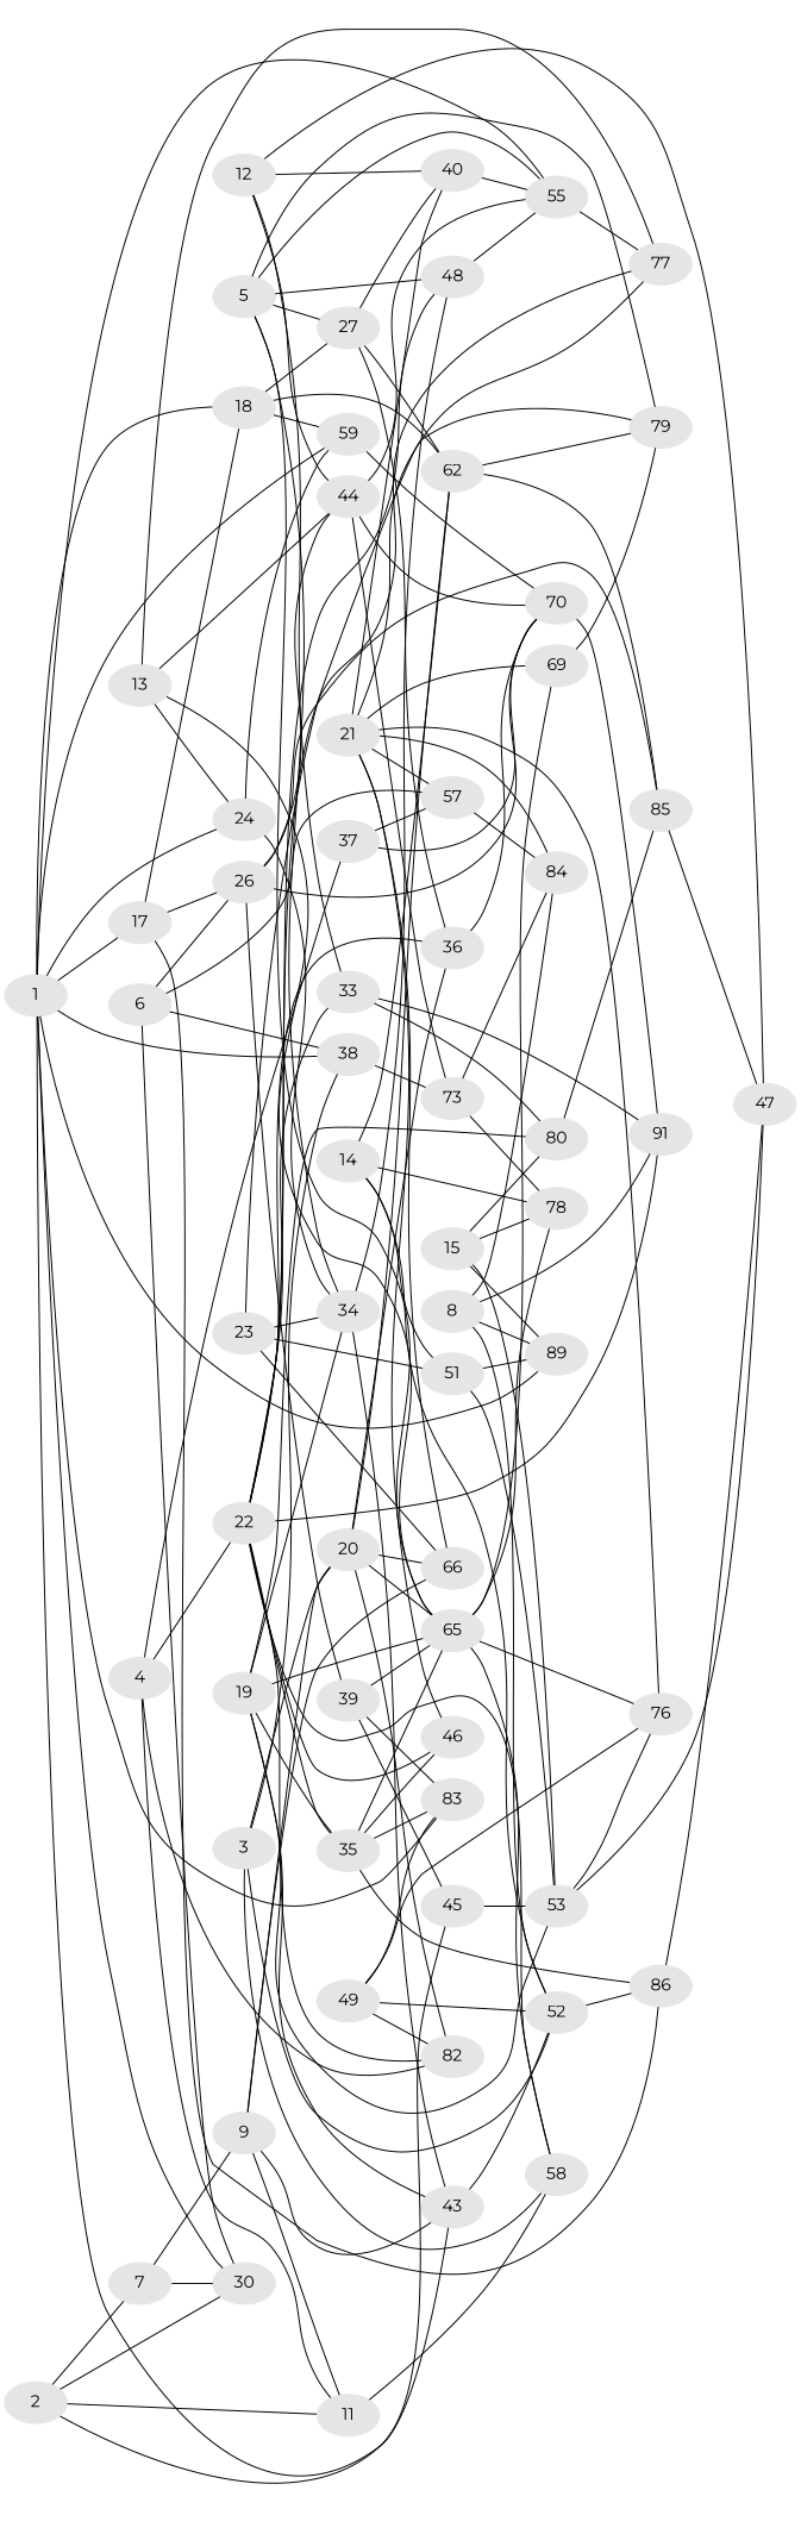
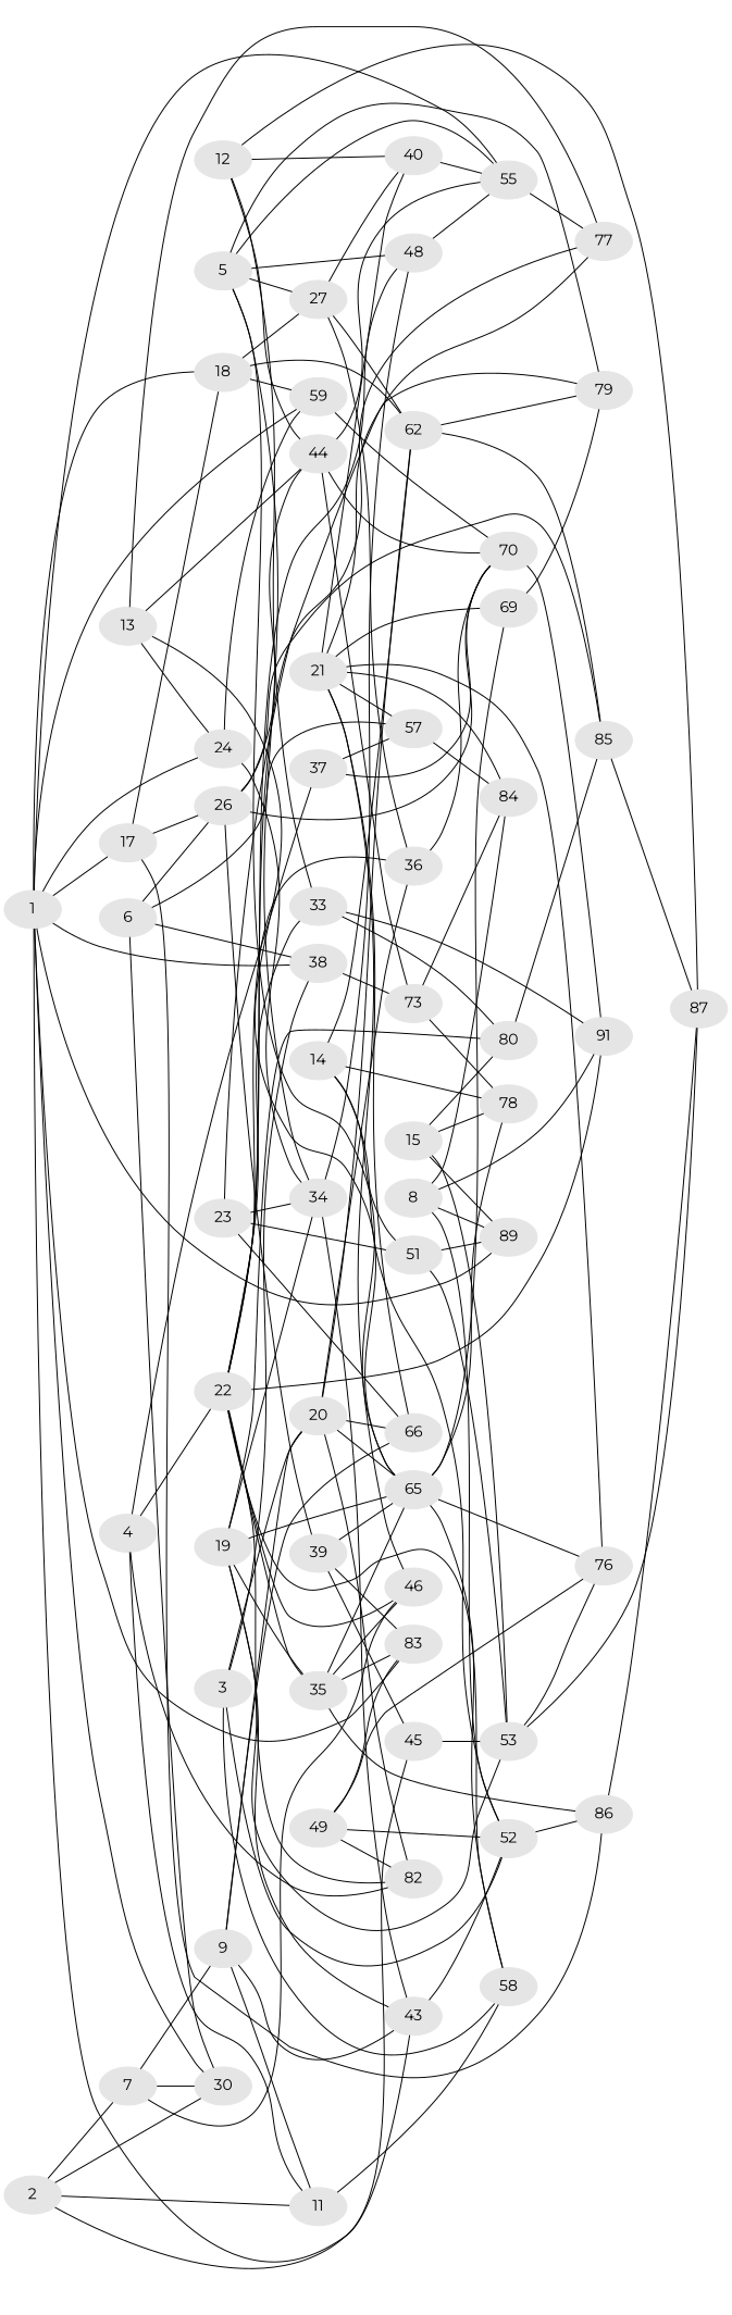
  graph {
    fontname=Montserrat
    rankdir=LR
    node [color=gray90 fontname=Montserrat style=filled]
    edge [fontname=Montserrat]
    1 [super="+60+10"]
    17
    18 [super="+81"]
    24
    30
    38
    43 [super="+61"]
    55 [super="+90"]
    59
    83
    89
    26 [super="+56"]
    86
    27 [super="+32"]
    62 [super="+75"]
    34 [super="+92"]
    73
    52 [super="+63"]
    77
    70 [super="+93"]
    2
    7
    11
    45
    9 [super="+42"]
    46
    n27 [label=58]
    53 [super="+58"]
    20 [super="+71"]
    82
    65 [super="+74+72"]
    66
    36
    3
    4
    22 [super="+28"]
    37
    48
    91
    33
    35 [super="+95"]
    57
    5 [super="+29"]
    79
    40
    78
    69
    76
    6 [super="+25"]
    44 [super="+64"]
    39
    85
    84
    8
    12
-   87 [label=47]
+   87
    n57 [label=80]
    13
    14
    51
    15
    19 [super="+41"]
    21 [super="+47"]
    23
    49
    1 -- 17
    1 -- 18
    1 -- 24
    1 -- 30
    1 -- 38
    1 -- 43
    1 -- 55
    1 -- 59
    1 -- 83
    1 -- 89
    17 -- 18
    17 -- 26
    17 -- 86
    18 -- 59
    18 -- 27 [weight=2]
    18 -- 62
    24 -- 59
    24 -- 34
    38 -- 73
    43 -- 52
    55 -- 77
    59 -- 70
    26 -- 70
    26 -- 44
    26 -- 39
    26 -- 85
    86 -- 87
    27 -- 62
    27 -- 36
    27 -- 40
    62 -- 79
    62 -- 85
    34 -- 43
    34 -- 48
    73 -- 78
    73 -- 84
    52 -- 86
    70 -- 91
    2 -- 30
    2 -- 7
    2 -- 11
    2 -- 45
    7 -- 30
    7 -- 9
+   7 -- 46
    11 -- n27
    45 -- 53
    9 -- 43
    9 -- 11
    9 -- 20 [weight=2]
    9 -- 66
    53 -- 76
    53 -- 87
    20 -- 62
    20 -- 82
    20 -- 65
    20 -- 66
    20 -- 36
    65 -- n27
    65 -- 78
    65 -- 69
    65 -- 76
    36 -- 70
    3 -- 38
    3 -- 52
    3 -- n27
    3 -- 20
    4 -- 11
    4 -- 82
    4 -- 22
    4 -- 37
    22 -- 77
    22 -- 46
    22 -- n27
    22 -- 82
    22 -- 36
    22 -- 48
    22 -- 91
    22 -- 33
    22 -- 35
    37 -- 70
    37 -- 57
    48 -- 55
    33 -- 91
    33 -- n57
    35 -- 83
    35 -- 86
    35 -- 46
    35 -- 65
    57 -- 84
    5 -- 55
    5 -- 27
    5 -- 34
    5 -- 65
    5 -- 48
    5 -- 79
    40 -- 55
    69 -- 79
    6 -- 30
    6 -- 38
    6 -- 26
    6 -- 57
    44 -- 55
    44 -- 73
    44 -- 70
    39 -- 83
    39 -- 45
    39 -- 65
    85 -- 87
    8 -- 89
    8 -- 52
    8 -- 91
    8 -- 84
    12 -- 33
    12 -- 40
    12 -- 44
    12 -- 87
    n57 -- 85
    13 -- 24
    13 -- 77
    13 -- 65
    13 -- 44
    14 -- 62
    14 -- 52
    14 -- 78
    14 -- 51
    51 -- 89
    51 -- 53
    15 -- 89
    15 -- 53
    15 -- 78
    15 -- n57
    19 -- 43
    19 -- 34
    19 -- 53
    19 -- 65
    19 -- 35
    19 -- n57
    21 -- 77
    21 -- 46
    21 -- 66
    21 -- 57
    21 -- 40
    21 -- 69
    21 -- 76
    21 -- 84
    23 -- 34
    23 -- 66
    23 -- 79
    23 -- 51
    49 -- 83
    49 -- 52
    49 -- 82
    49 -- 76
  }
